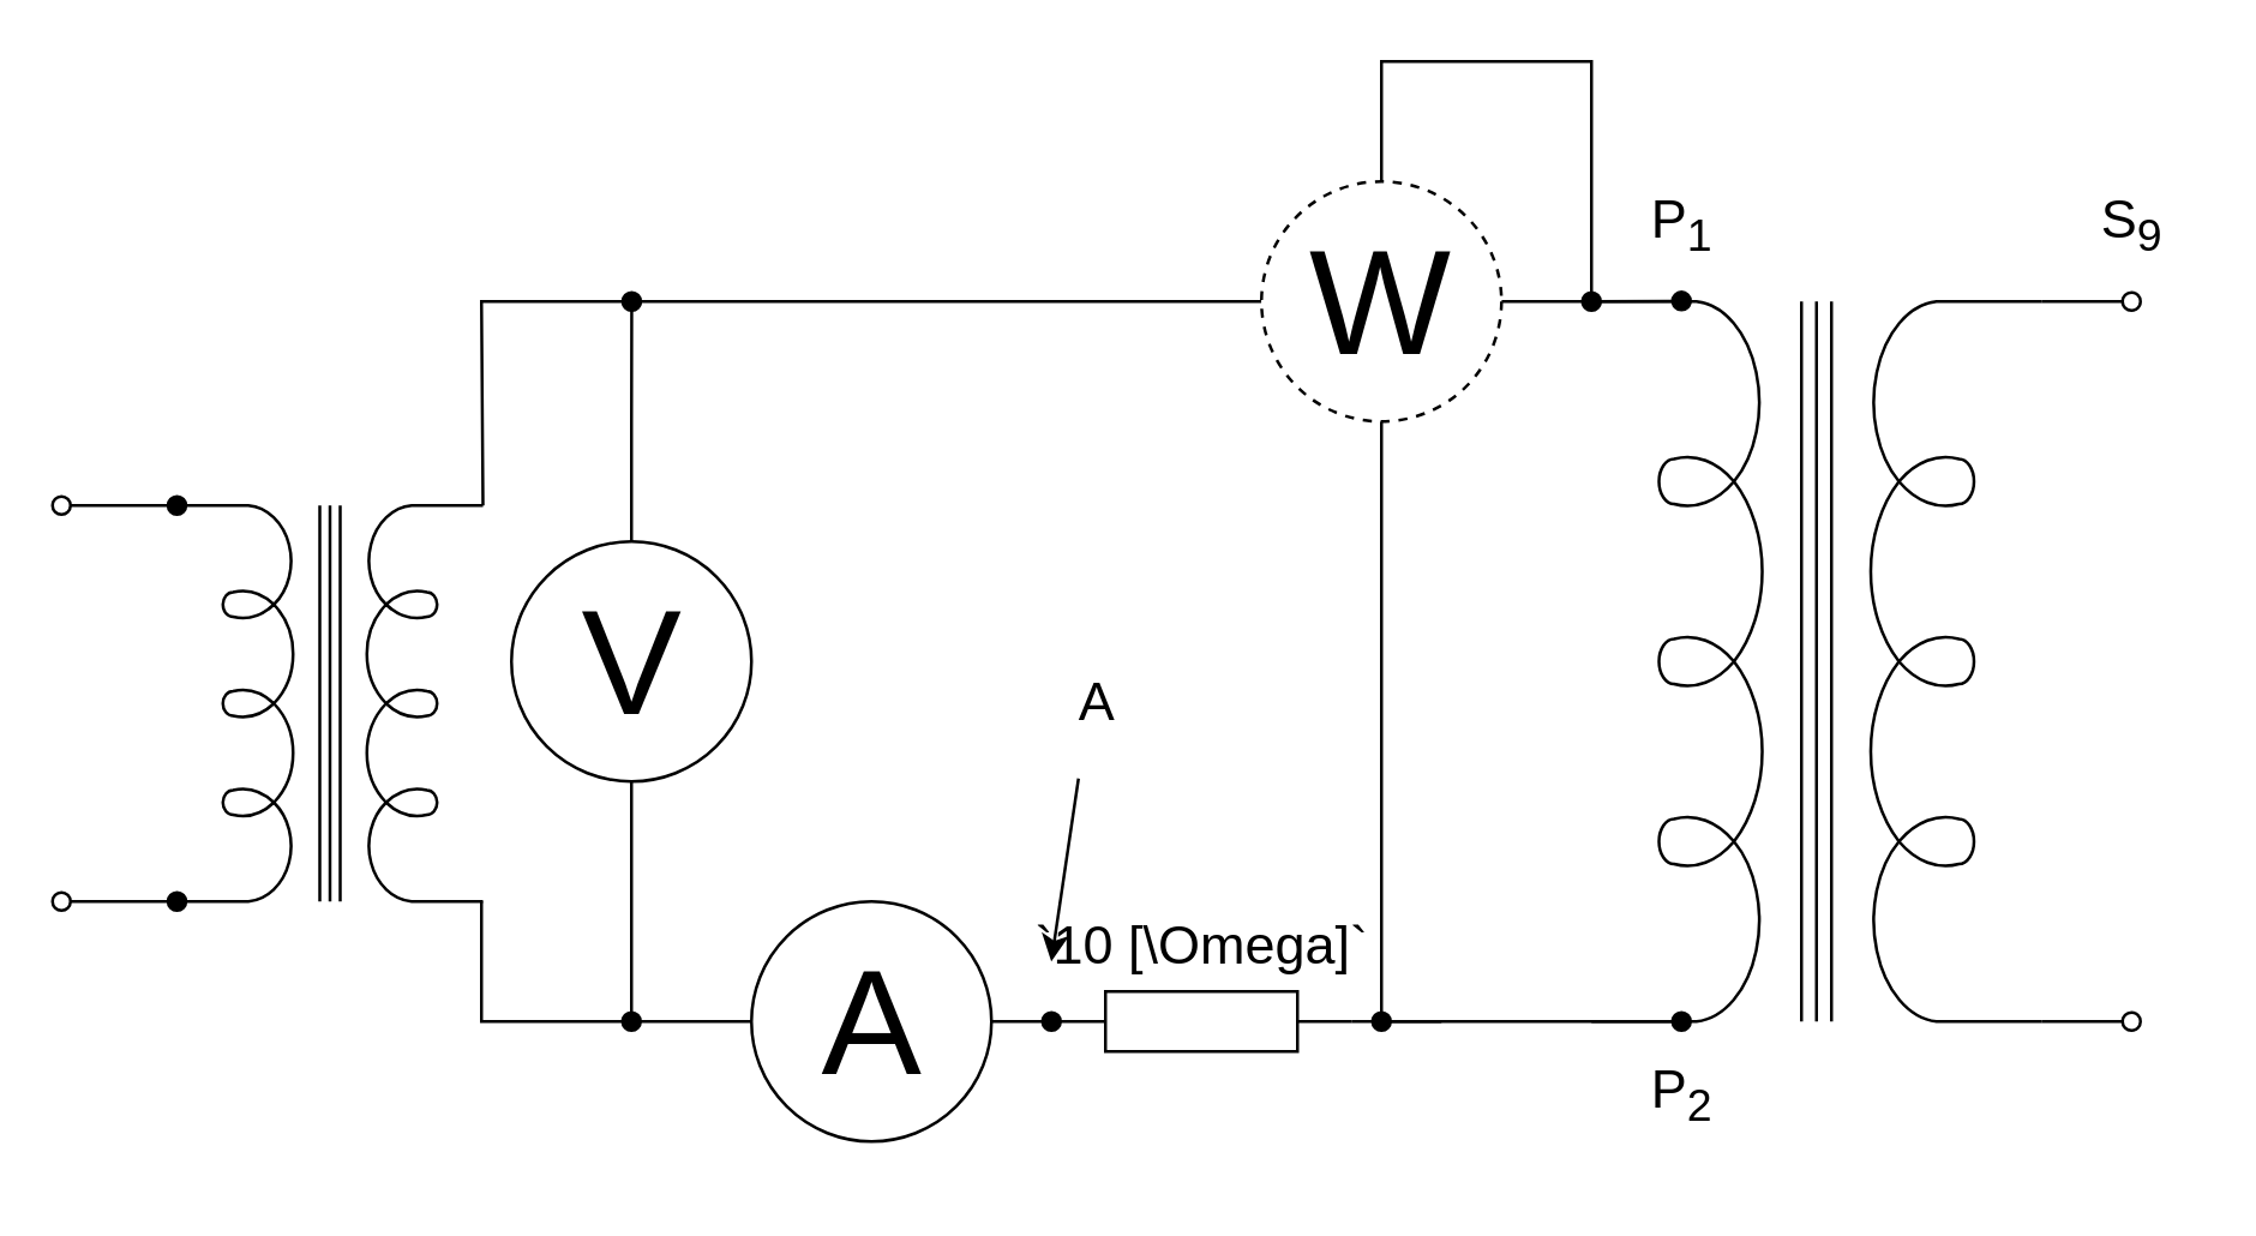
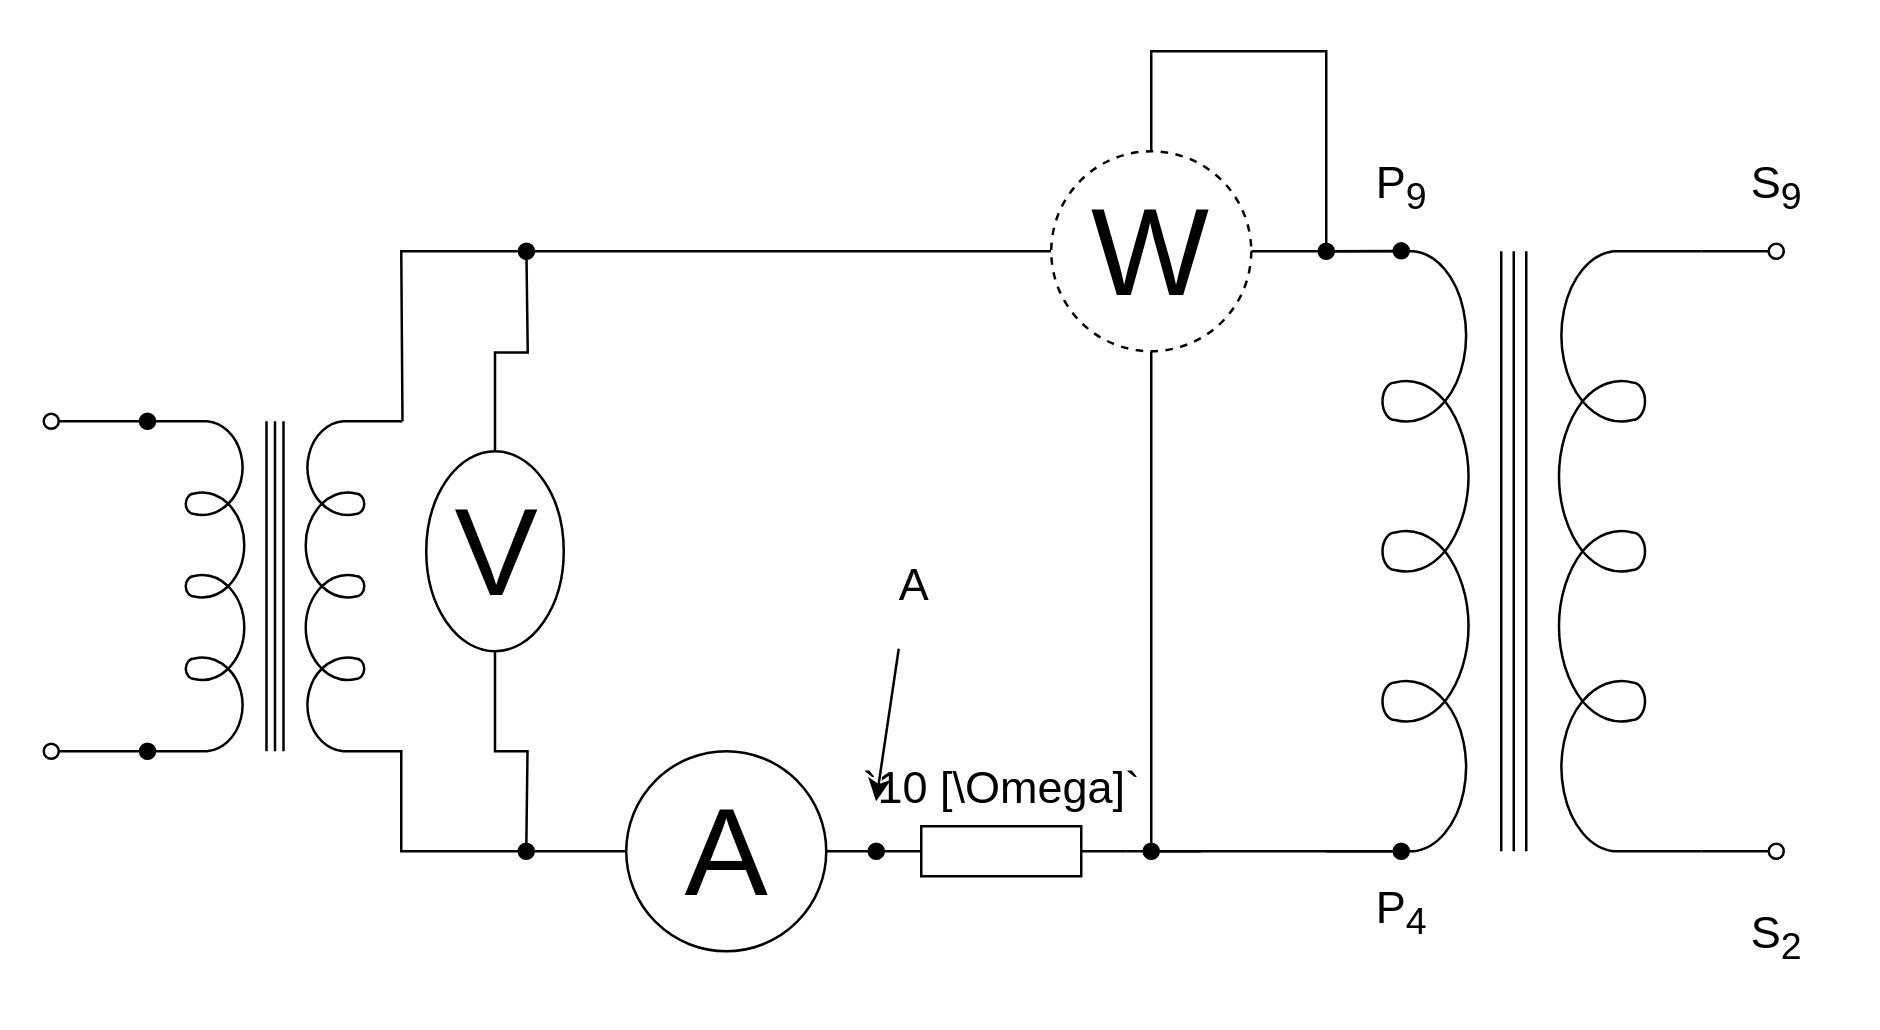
  <mxCell id="0" />
  <mxCell id="1" parent="0" />
  <mxCell id="2" style="edgeStyle=orthogonalEdgeStyle;rounded=0;orthogonalLoop=1;jettySize=auto;html=1;exitX=1;exitY=1;exitDx=0;exitDy=0;exitPerimeter=0;fontSize=18;startArrow=oval;startFill=1;endArrow=oval;endFill=0;" parent="1" source="4" edge="1"><mxGeometry relative="1" as="geometry"><mxPoint x="20" y="300" as="targetPoint" /></mxGeometry></mxCell>
  <mxCell id="3" style="edgeStyle=orthogonalEdgeStyle;rounded=0;orthogonalLoop=1;jettySize=auto;html=1;exitX=0;exitY=1;exitDx=0;exitDy=0;exitPerimeter=0;fontSize=18;startArrow=oval;startFill=1;endArrow=oval;endFill=0;" parent="1" source="4" edge="1"><mxGeometry relative="1" as="geometry"><mxPoint x="20" y="168" as="targetPoint" /></mxGeometry></mxCell>
  <mxCell id="4" value="" style="pointerEvents=1;verticalLabelPosition=bottom;shadow=0;dashed=0;align=center;html=1;verticalAlign=top;shape=mxgraph.electrical.inductors.transformer_2;direction=south;" parent="1" vertex="1"><mxGeometry x="58.5" y="168" width="102" height="132" as="geometry" /></mxCell>
  <mxCell id="5" style="edgeStyle=orthogonalEdgeStyle;rounded=0;orthogonalLoop=1;jettySize=auto;html=1;fontSize=18;startArrow=none;startFill=0;endArrow=none;endFill=0;" parent="1" source="6" edge="1"><mxGeometry relative="1" as="geometry"><mxPoint x="480" y="340" as="targetPoint" /></mxGeometry></mxCell>
  <mxCell id="6" value="" style="pointerEvents=1;verticalLabelPosition=bottom;shadow=0;dashed=0;align=center;html=1;verticalAlign=top;shape=mxgraph.electrical.resistors.resistor_1;" parent="1" vertex="1"><mxGeometry x="350" y="330" width="100" height="20" as="geometry" /></mxCell>
  <mxCell id="7" value="" style="endArrow=none;html=1;rounded=0;startArrow=none;exitX=0;exitY=0.5;exitDx=0;exitDy=0;" parent="1" source="12" edge="1"><mxGeometry width="50" height="50" relative="1" as="geometry"><mxPoint x="210" y="340" as="sourcePoint" /><mxPoint x="160" y="300" as="targetPoint" /><Array as="points"><mxPoint x="160" y="340" /></Array></mxGeometry></mxCell>
  <mxCell id="8" style="edgeStyle=orthogonalEdgeStyle;rounded=0;orthogonalLoop=1;jettySize=auto;html=1;endArrow=oval;endFill=1;" parent="1" source="10" edge="1"><mxGeometry relative="1" as="geometry"><mxPoint x="210" y="340" as="targetPoint" /></mxGeometry></mxCell>
  <mxCell id="9" style="edgeStyle=orthogonalEdgeStyle;rounded=0;orthogonalLoop=1;jettySize=auto;html=1;exitX=0.5;exitY=0;exitDx=0;exitDy=0;endArrow=oval;endFill=1;" parent="1" source="10" edge="1"><mxGeometry relative="1" as="geometry"><mxPoint x="210.074" y="100" as="targetPoint" /></mxGeometry></mxCell>
- <mxCell id="10" value="V" style="verticalLabelPosition=middle;shadow=0;dashed=0;align=center;html=1;verticalAlign=middle;strokeWidth=1;shape=ellipse;aspect=fixed;fontSize=50;" parent="1" vertex="1"><mxGeometry x="170" y="180" width="80" height="80" as="geometry" /></mxCell>
+ <mxCell id="10" value="V" style="verticalLabelPosition=middle;shadow=0;dashed=0;align=center;html=1;verticalAlign=middle;strokeWidth=1;shape=ellipse;aspect=fixed;fontSize=50;" parent="1" vertex="1"><mxGeometry x="170" y="180" width="55" height="80" as="geometry" /></mxCell>
  <mxCell id="11" style="edgeStyle=orthogonalEdgeStyle;rounded=0;orthogonalLoop=1;jettySize=auto;html=1;exitX=1;exitY=0.5;exitDx=0;exitDy=0;entryX=0;entryY=0.5;entryDx=0;entryDy=0;entryPerimeter=0;endArrow=oval;endFill=1;" parent="1" source="12" target="6" edge="1"><mxGeometry relative="1" as="geometry" /></mxCell>
  <mxCell id="12" value="A" style="verticalLabelPosition=middle;shadow=0;dashed=0;align=center;html=1;verticalAlign=middle;strokeWidth=1;shape=ellipse;aspect=fixed;fontSize=50;" parent="1" vertex="1"><mxGeometry x="250" y="300" width="80" height="80" as="geometry" /></mxCell>
  <mxCell id="13" value="" style="endArrow=none;html=1;rounded=0;exitX=0;exitY=0;exitDx=0;exitDy=0;exitPerimeter=0;entryX=0;entryY=0.5;entryDx=0;entryDy=0;" parent="1" source="4" target="16" edge="1"><mxGeometry width="50" height="50" relative="1" as="geometry"><mxPoint x="260" y="200" as="sourcePoint" /><mxPoint x="320" y="100" as="targetPoint" /><Array as="points"><mxPoint x="160" y="100" /></Array></mxGeometry></mxCell>
  <mxCell id="14" style="edgeStyle=orthogonalEdgeStyle;rounded=0;orthogonalLoop=1;jettySize=auto;html=1;fontSize=50;endArrow=oval;endFill=1;" parent="1" source="16" edge="1"><mxGeometry relative="1" as="geometry"><mxPoint x="460" y="340" as="targetPoint" /><Array as="points"><mxPoint x="460" y="340" /></Array></mxGeometry></mxCell>
  <mxCell id="15" style="edgeStyle=orthogonalEdgeStyle;rounded=0;orthogonalLoop=1;jettySize=auto;html=1;exitX=1;exitY=0.5;exitDx=0;exitDy=0;fontSize=50;endArrow=oval;endFill=1;" parent="1" source="16" edge="1"><mxGeometry relative="1" as="geometry"><mxPoint x="560" y="99.842" as="targetPoint" /></mxGeometry></mxCell>
  <mxCell id="16" value="W" style="ellipse;whiteSpace=wrap;html=1;aspect=fixed;fontSize=50;dashed=1;" parent="1" vertex="1"><mxGeometry x="420" y="60" width="80" height="80" as="geometry" /></mxCell>
  <mxCell id="17" value="" style="endArrow=oval;html=1;rounded=0;fontSize=50;endFill=1;" parent="1" edge="1"><mxGeometry width="50" height="50" relative="1" as="geometry"><mxPoint x="460" y="340" as="sourcePoint" /><mxPoint x="560" y="340" as="targetPoint" /></mxGeometry></mxCell>
  <mxCell id="18" value="" style="endArrow=none;html=1;rounded=0;fontSize=50;exitX=0.5;exitY=0;exitDx=0;exitDy=0;startArrow=oval;startFill=1;entryX=0.5;entryY=0;entryDx=0;entryDy=0;" parent="1" target="16" edge="1"><mxGeometry width="50" height="50" relative="1" as="geometry"><mxPoint x="530" y="100" as="sourcePoint" /><mxPoint x="250" y="130" as="targetPoint" /><Array as="points"><mxPoint x="530" y="20" /><mxPoint x="460" y="20" /></Array></mxGeometry></mxCell>
  <mxCell id="19" value="`10 [\Omega]`" style="text;html=1;align=center;verticalAlign=middle;resizable=0;points=[];autosize=1;strokeColor=none;fillColor=none;fontSize=18;" parent="1" vertex="1"><mxGeometry x="335" y="300" width="130" height="30" as="geometry" /></mxCell>
- <mxCell id="20" value="P&lt;sub&gt;1&lt;/sub&gt;" style="text;html=1;align=center;verticalAlign=middle;resizable=0;points=[];autosize=1;strokeColor=none;fillColor=none;fontSize=18;" parent="1" vertex="1"><mxGeometry x="540" y="60" width="40" height="30" as="geometry" /></mxCell>
- <mxCell id="21" value="P&lt;sub&gt;2&lt;/sub&gt;" style="text;html=1;align=center;verticalAlign=middle;resizable=0;points=[];autosize=1;strokeColor=none;fillColor=none;fontSize=18;" parent="1" vertex="1"><mxGeometry x="540" y="350" width="40" height="30" as="geometry" /></mxCell>
+ <mxCell id="20" value="P&lt;sub&gt;9&lt;/sub&gt;" style="text;html=1;align=center;verticalAlign=middle;resizable=0;points=[];autosize=1;strokeColor=none;fillColor=none;fontSize=18;" parent="1" vertex="1"><mxGeometry x="540" y="60" width="40" height="30" as="geometry" /></mxCell>
+ <mxCell id="21" value="P&lt;sub&gt;4&lt;/sub&gt;" style="text;html=1;align=center;verticalAlign=middle;resizable=0;points=[];autosize=1;strokeColor=none;fillColor=none;fontSize=18;" parent="1" vertex="1"><mxGeometry x="540" y="350" width="40" height="30" as="geometry" /></mxCell>
  <mxCell id="22" value="A" style="text;html=1;align=center;verticalAlign=middle;resizable=0;points=[];autosize=1;strokeColor=none;fillColor=none;fontSize=18;" parent="1" vertex="1"><mxGeometry x="350" y="219" width="30" height="30" as="geometry" /></mxCell>
  <mxCell id="23" value="" style="endArrow=classic;html=1;rounded=0;fontSize=18;entryX=0.115;entryY=0.667;entryDx=0;entryDy=0;entryPerimeter=0;" parent="1" target="19" edge="1"><mxGeometry width="50" height="50" relative="1" as="geometry"><mxPoint x="359" y="259" as="sourcePoint" /><mxPoint x="359" y="199" as="targetPoint" /></mxGeometry></mxCell>
  <mxCell id="24" value="" style="pointerEvents=1;verticalLabelPosition=bottom;shadow=0;dashed=0;align=center;html=1;verticalAlign=top;shape=mxgraph.electrical.inductors.transformer_2;direction=south;" vertex="1" parent="1"><mxGeometry x="530" y="100" width="150" height="240" as="geometry" /></mxCell>
  <mxCell id="25" value="" style="endArrow=oval;html=1;rounded=0;endFill=0;" edge="1" parent="1"><mxGeometry width="50" height="50" relative="1" as="geometry"><mxPoint x="680" y="100" as="sourcePoint" /><mxPoint x="710" y="100" as="targetPoint" /></mxGeometry></mxCell>
  <mxCell id="26" value="" style="endArrow=oval;html=1;rounded=0;endFill=0;" edge="1" parent="1"><mxGeometry width="50" height="50" relative="1" as="geometry"><mxPoint x="680" y="340" as="sourcePoint" /><mxPoint x="710" y="340" as="targetPoint" /></mxGeometry></mxCell>
  <mxCell id="27" value="S&lt;sub&gt;9&lt;/sub&gt;" style="text;html=1;align=center;verticalAlign=middle;resizable=0;points=[];autosize=1;strokeColor=none;fillColor=none;fontSize=18;" vertex="1" parent="1"><mxGeometry x="690" y="60" width="40" height="30" as="geometry" /></mxCell>
+ <mxCell id="28" value="S&lt;sub&gt;2&lt;/sub&gt;" style="text;html=1;align=center;verticalAlign=middle;resizable=0;points=[];autosize=1;strokeColor=none;fillColor=none;fontSize=18;" vertex="1" parent="1"><mxGeometry x="690" y="360" width="40" height="30" as="geometry" /></mxCell>
